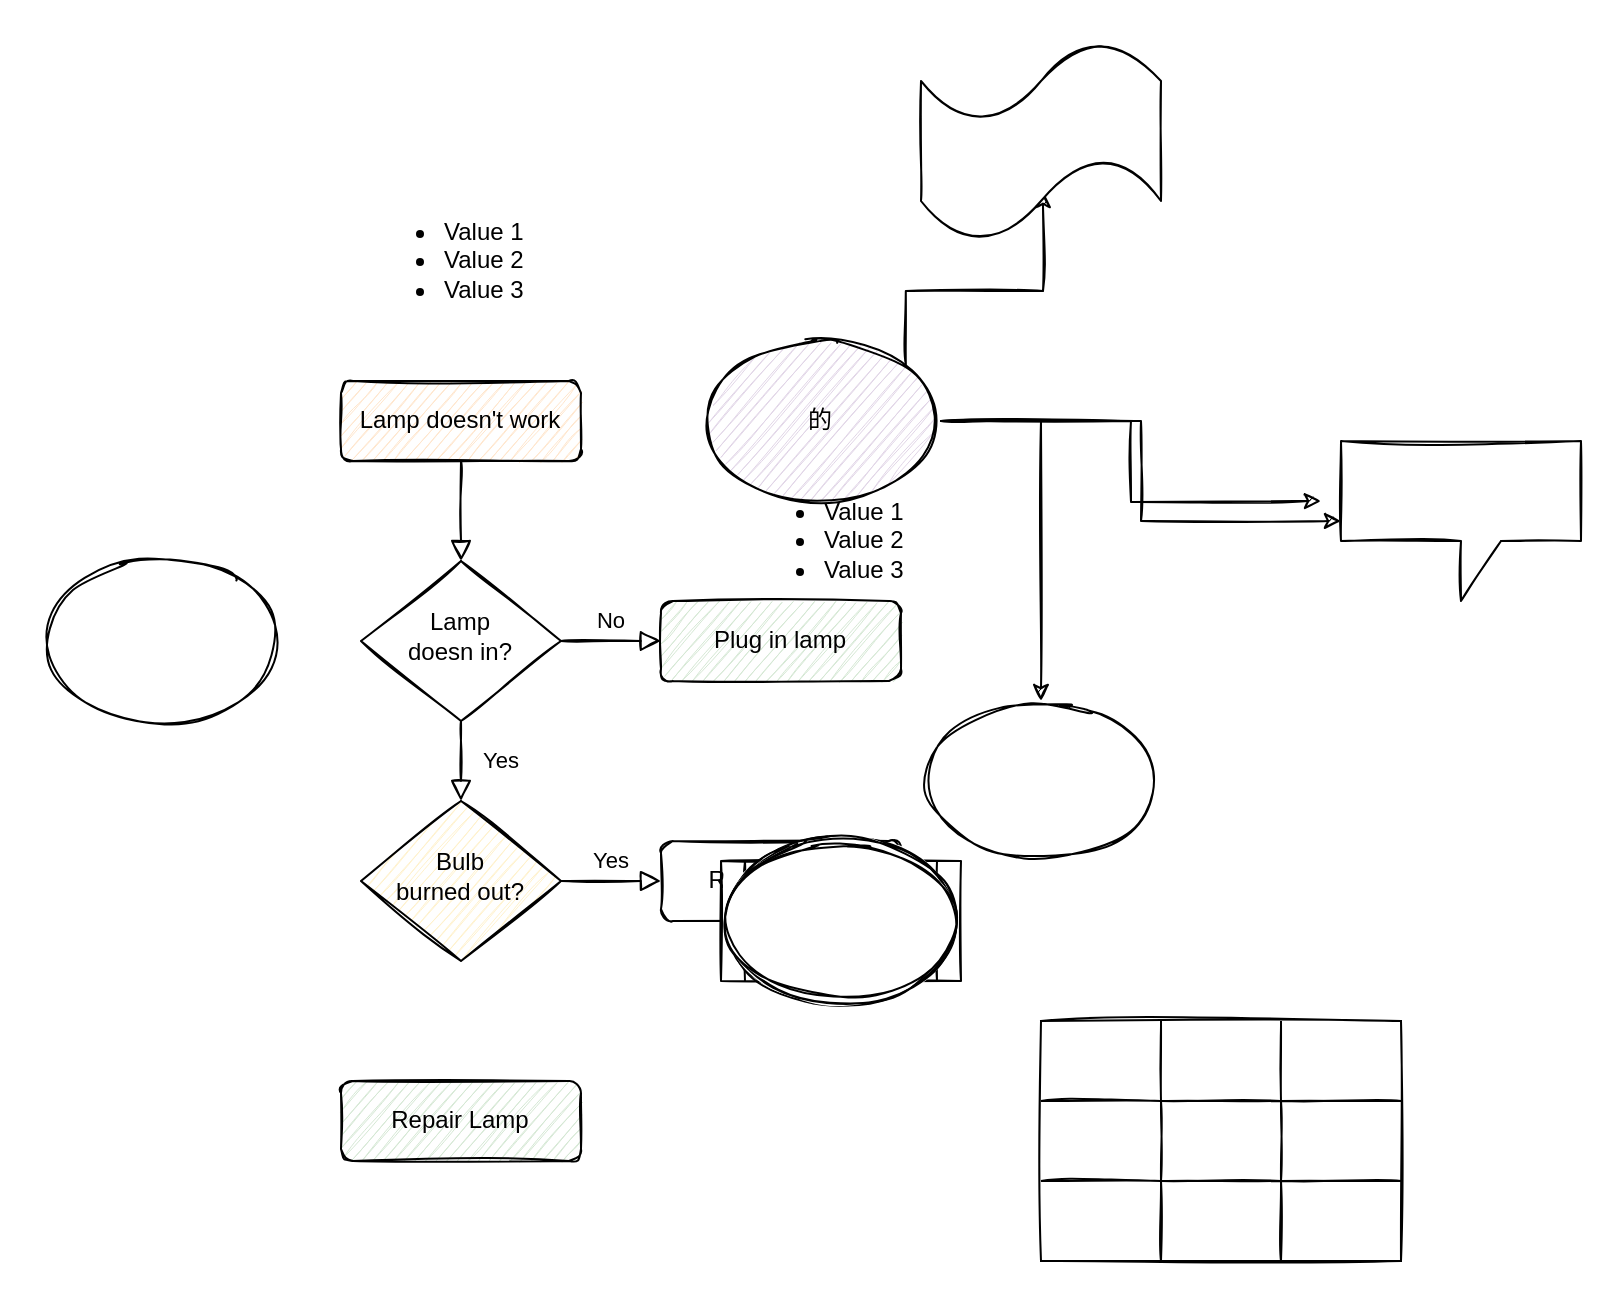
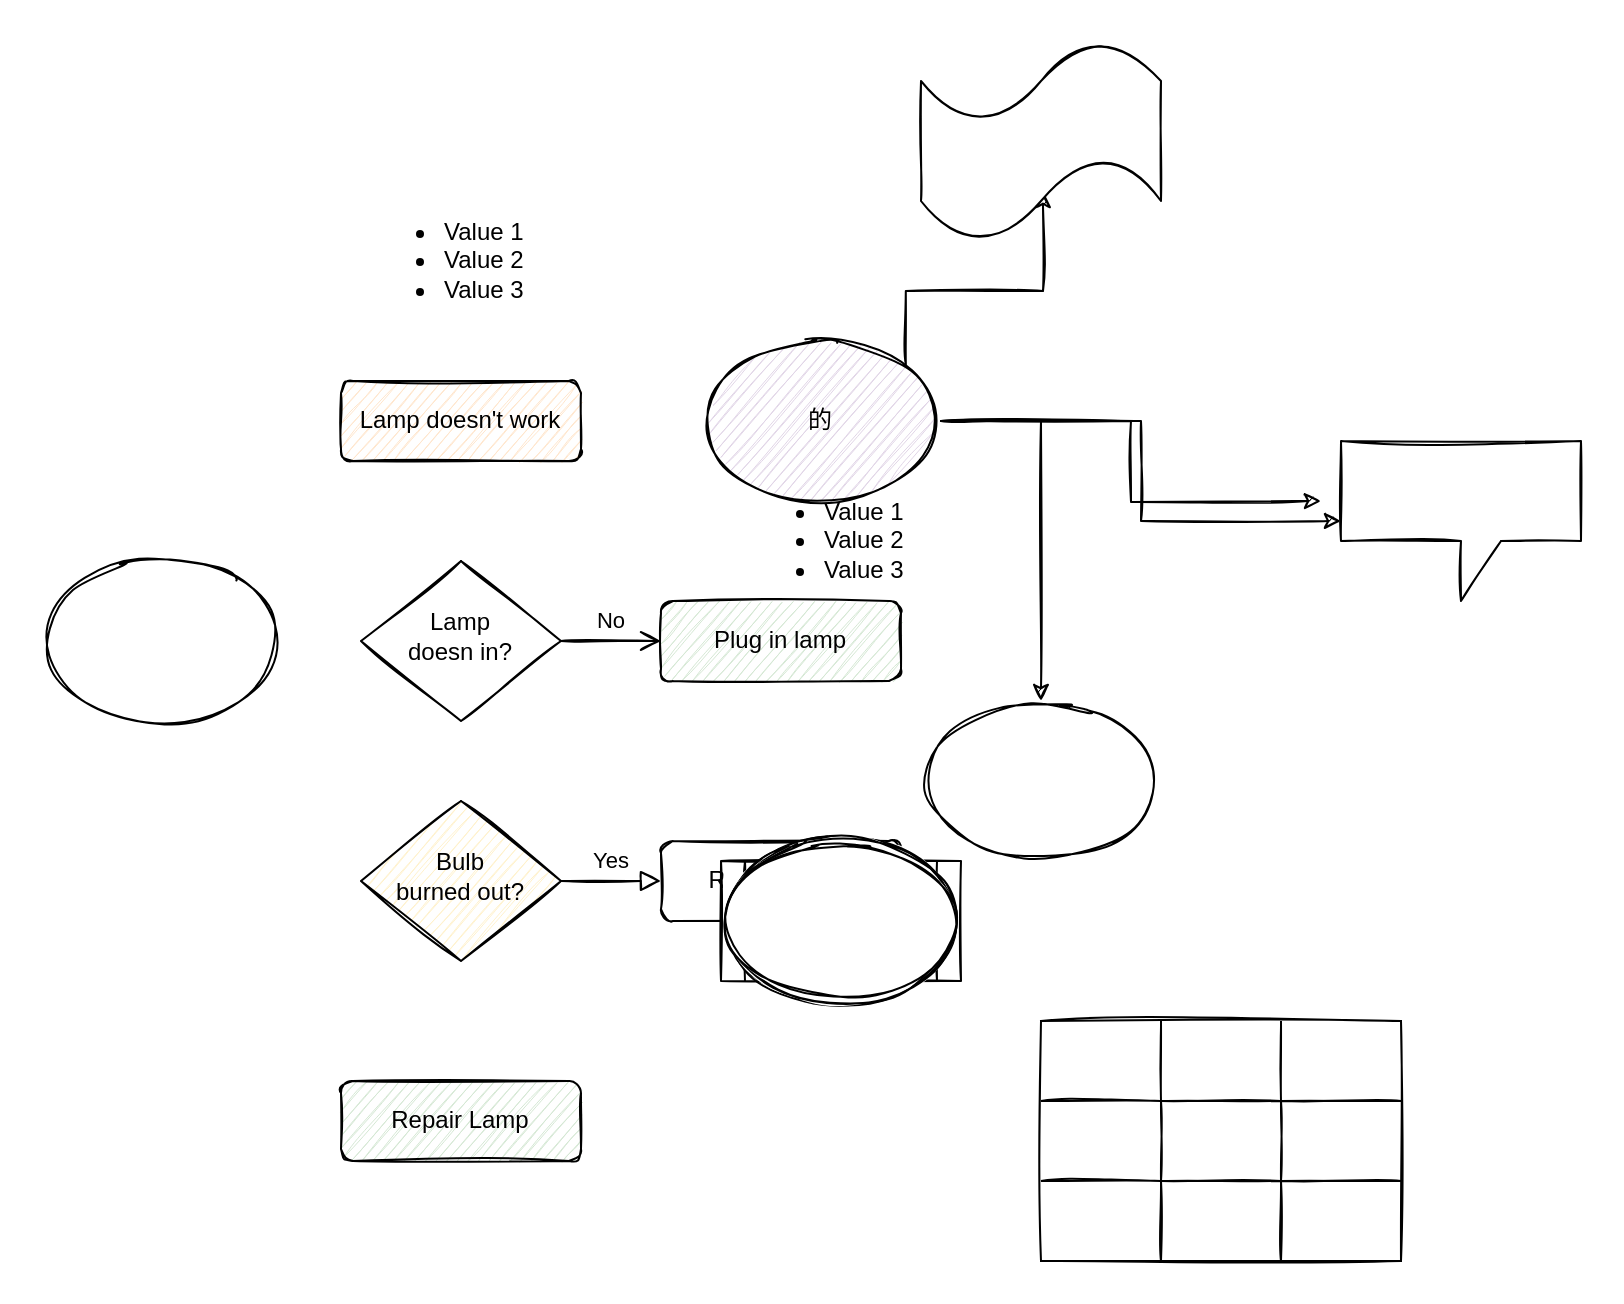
  <mxCell id="0" />
  <mxCell id="1" parent="0" />
- <mxCell id="2" value="" style="rounded=0;html=1;jettySize=auto;orthogonalLoop=1;fontSize=11;endArrow=block;endFill=0;endSize=8;strokeWidth=1;shadow=0;labelBackgroundColor=none;edgeStyle=orthogonalEdgeStyle;sketch=1;" parent="1" source="3" target="6" edge="1"><mxGeometry relative="1" as="geometry" /></mxCell>
  <mxCell id="3" value="Lamp doesn't work" style="rounded=1;whiteSpace=wrap;html=1;fontSize=12;glass=0;strokeWidth=1;shadow=0;sketch=1;fillColor=#ffe6cc;" parent="1" vertex="1"><mxGeometry x="170" y="190" width="120" height="40" as="geometry" /></mxCell>
- <mxCell id="4" value="Yes" style="rounded=0;html=1;jettySize=auto;orthogonalLoop=1;fontSize=11;endArrow=block;endFill=0;endSize=8;strokeWidth=1;shadow=0;labelBackgroundColor=none;edgeStyle=orthogonalEdgeStyle;sketch=1;" parent="1" source="6" target="9" edge="1"><mxGeometry y="20" relative="1" as="geometry"><mxPoint as="offset" /></mxGeometry></mxCell>
- <mxCell id="5" value="No" style="edgeStyle=orthogonalEdgeStyle;rounded=0;html=1;jettySize=auto;orthogonalLoop=1;fontSize=11;endArrow=block;endFill=0;endSize=8;strokeWidth=1;shadow=0;labelBackgroundColor=none;sketch=1;" parent="1" source="6" target="7" edge="1"><mxGeometry y="10" relative="1" as="geometry"><mxPoint as="offset" /></mxGeometry></mxCell>
+ <mxCell id="5" value="No" style="edgeStyle=orthogonalEdgeStyle;rounded=0;html=1;jettySize=auto;orthogonalLoop=1;fontSize=11;endArrow=open;endFill=0;endSize=8;strokeWidth=1;shadow=0;labelBackgroundColor=none;sketch=1;" parent="1" source="6" target="7" edge="1"><mxGeometry y="10" relative="1" as="geometry"><mxPoint as="offset" /></mxGeometry></mxCell>
  <mxCell id="6" value="Lamp&lt;br&gt;doesn in?" style="rhombus;whiteSpace=wrap;html=1;shadow=0;fontFamily=Helvetica;fontSize=12;align=center;strokeWidth=1;spacing=6;spacingTop=-4;sketch=1;" parent="1" vertex="1"><mxGeometry x="180" y="280" width="100" height="80" as="geometry" /></mxCell>
  <mxCell id="7" value="Plug in lamp" style="rounded=1;whiteSpace=wrap;html=1;fontSize=12;glass=0;strokeWidth=1;shadow=0;sketch=1;fillColor=#d5e8d4;" parent="1" vertex="1"><mxGeometry x="330" y="300" width="120" height="40" as="geometry" /></mxCell>
  <mxCell id="8" value="Yes" style="edgeStyle=orthogonalEdgeStyle;rounded=0;html=1;jettySize=auto;orthogonalLoop=1;fontSize=11;endArrow=block;endFill=0;endSize=8;strokeWidth=1;shadow=0;labelBackgroundColor=none;sketch=1;" parent="1" source="9" target="11" edge="1"><mxGeometry y="10" relative="1" as="geometry"><mxPoint as="offset" /></mxGeometry></mxCell>
  <mxCell id="9" value="Bulb&lt;br&gt;burned out?" style="rhombus;whiteSpace=wrap;html=1;shadow=0;fontFamily=Helvetica;fontSize=12;align=center;strokeWidth=1;spacing=6;spacingTop=-4;sketch=1;fillColor=#fff2cc;" parent="1" vertex="1"><mxGeometry x="180" y="400" width="100" height="80" as="geometry" /></mxCell>
  <mxCell id="10" value="Repair Lamp" style="rounded=1;whiteSpace=wrap;html=1;fontSize=12;glass=0;strokeWidth=1;shadow=0;sketch=1;fillColor=#d5e8d4;" parent="1" vertex="1"><mxGeometry x="170" y="540" width="120" height="40" as="geometry" /></mxCell>
  <mxCell id="11" value="Replace Bulb" style="rounded=1;whiteSpace=wrap;html=1;fontSize=12;glass=0;strokeWidth=1;shadow=0;sketch=1;" parent="1" vertex="1"><mxGeometry x="330" y="420" width="120" height="40" as="geometry" /></mxCell>
  <mxCell id="12" value="" style="ellipse;whiteSpace=wrap;html=1;sketch=1;" vertex="1" parent="1"><mxGeometry x="460" y="350" width="120" height="80" as="geometry" /></mxCell>
  <mxCell id="13" style="edgeStyle=orthogonalEdgeStyle;rounded=0;sketch=1;orthogonalLoop=1;jettySize=auto;html=1;exitX=1;exitY=0.5;exitDx=0;exitDy=0;" edge="1" parent="1" source="17"><mxGeometry relative="1" as="geometry"><mxPoint x="660" y="250" as="targetPoint" /></mxGeometry></mxCell>
  <mxCell id="14" style="edgeStyle=orthogonalEdgeStyle;rounded=0;sketch=1;orthogonalLoop=1;jettySize=auto;html=1;exitX=1;exitY=0.5;exitDx=0;exitDy=0;" edge="1" parent="1" source="17" target="31"><mxGeometry relative="1" as="geometry" /></mxCell>
  <mxCell id="15" style="edgeStyle=orthogonalEdgeStyle;rounded=0;sketch=1;orthogonalLoop=1;jettySize=auto;html=1;exitX=1;exitY=0.5;exitDx=0;exitDy=0;" edge="1" parent="1" source="17" target="12"><mxGeometry relative="1" as="geometry" /></mxCell>
  <mxCell id="16" style="edgeStyle=orthogonalEdgeStyle;rounded=0;sketch=1;orthogonalLoop=1;jettySize=auto;html=1;exitX=1;exitY=0;exitDx=0;exitDy=0;entryX=0.508;entryY=0.75;entryDx=0;entryDy=0;entryPerimeter=0;" edge="1" parent="1" source="17" target="32"><mxGeometry relative="1" as="geometry"><mxPoint x="550" y="150" as="targetPoint" /></mxGeometry></mxCell>
  <mxCell id="17" value="的" style="ellipse;whiteSpace=wrap;html=1;sketch=1;fillColor=#e1d5e7;" vertex="1" parent="1"><mxGeometry x="350" y="170" width="120" height="80" as="geometry" /></mxCell>
  <mxCell id="18" value="" style="shape=table;html=1;whiteSpace=wrap;startSize=0;container=1;collapsible=0;childLayout=tableLayout;sketch=1;" vertex="1" parent="1" treatAsSingle="0"><mxGeometry x="520" y="510" width="180" height="120" as="geometry" /></mxCell>
  <mxCell id="19" value="" style="shape=partialRectangle;html=1;whiteSpace=wrap;collapsible=0;dropTarget=0;pointerEvents=0;fillColor=none;top=0;left=0;bottom=0;right=0;points=[[0,0.5],[1,0.5]];portConstraint=eastwest;" vertex="1" parent="18" treatAsSingle="0"><mxGeometry width="180" height="40" as="geometry" /></mxCell>
  <mxCell id="20" value="" style="shape=partialRectangle;html=1;whiteSpace=wrap;connectable=0;fillColor=none;top=0;left=0;bottom=0;right=0;overflow=hidden;" vertex="1" parent="19"><mxGeometry width="60" height="40" as="geometry" /></mxCell>
  <mxCell id="21" value="" style="shape=partialRectangle;html=1;whiteSpace=wrap;connectable=0;fillColor=none;top=0;left=0;bottom=0;right=0;overflow=hidden;" vertex="1" parent="19"><mxGeometry x="60" width="60" height="40" as="geometry" /></mxCell>
  <mxCell id="22" value="" style="shape=partialRectangle;html=1;whiteSpace=wrap;connectable=0;fillColor=none;top=0;left=0;bottom=0;right=0;overflow=hidden;" vertex="1" parent="19"><mxGeometry x="120" width="60" height="40" as="geometry" /></mxCell>
  <mxCell id="23" value="" style="shape=partialRectangle;html=1;whiteSpace=wrap;collapsible=0;dropTarget=0;pointerEvents=0;fillColor=none;top=0;left=0;bottom=0;right=0;points=[[0,0.5],[1,0.5]];portConstraint=eastwest;" vertex="1" parent="18" treatAsSingle="0"><mxGeometry y="40" width="180" height="40" as="geometry" /></mxCell>
  <mxCell id="24" value="" style="shape=partialRectangle;html=1;whiteSpace=wrap;connectable=0;fillColor=none;top=0;left=0;bottom=0;right=0;overflow=hidden;" vertex="1" parent="23"><mxGeometry width="60" height="40" as="geometry" /></mxCell>
  <mxCell id="25" value="" style="shape=partialRectangle;html=1;whiteSpace=wrap;connectable=0;fillColor=none;top=0;left=0;bottom=0;right=0;overflow=hidden;" vertex="1" parent="23"><mxGeometry x="60" width="60" height="40" as="geometry" /></mxCell>
  <mxCell id="26" value="" style="shape=partialRectangle;html=1;whiteSpace=wrap;connectable=0;fillColor=none;top=0;left=0;bottom=0;right=0;overflow=hidden;" vertex="1" parent="23"><mxGeometry x="120" width="60" height="40" as="geometry" /></mxCell>
  <mxCell id="27" value="" style="shape=partialRectangle;html=1;whiteSpace=wrap;collapsible=0;dropTarget=0;pointerEvents=0;fillColor=none;top=0;left=0;bottom=0;right=0;points=[[0,0.5],[1,0.5]];portConstraint=eastwest;" vertex="1" parent="18" treatAsSingle="0"><mxGeometry y="80" width="180" height="40" as="geometry" /></mxCell>
  <mxCell id="28" value="" style="shape=partialRectangle;html=1;whiteSpace=wrap;connectable=0;fillColor=none;top=0;left=0;bottom=0;right=0;overflow=hidden;" vertex="1" parent="27"><mxGeometry width="60" height="40" as="geometry" /></mxCell>
  <mxCell id="29" value="" style="shape=partialRectangle;html=1;whiteSpace=wrap;connectable=0;fillColor=none;top=0;left=0;bottom=0;right=0;overflow=hidden;" vertex="1" parent="27"><mxGeometry x="60" width="60" height="40" as="geometry" /></mxCell>
  <mxCell id="30" value="" style="shape=partialRectangle;html=1;whiteSpace=wrap;connectable=0;fillColor=none;top=0;left=0;bottom=0;right=0;overflow=hidden;" vertex="1" parent="27"><mxGeometry x="120" width="60" height="40" as="geometry" /></mxCell>
  <mxCell id="31" value="" style="shape=callout;whiteSpace=wrap;html=1;perimeter=calloutPerimeter;sketch=1;" vertex="1" parent="1"><mxGeometry x="670" y="220" width="120" height="80" as="geometry" /></mxCell>
  <mxCell id="32" value="" style="shape=tape;whiteSpace=wrap;html=1;sketch=1;" vertex="1" parent="1"><mxGeometry x="460" y="20" width="120" height="100" as="geometry" /></mxCell>
  <mxCell id="33" value="&lt;ul&gt;&lt;li&gt;Value 1&lt;/li&gt;&lt;li&gt;Value 2&lt;/li&gt;&lt;li&gt;Value 3&lt;/li&gt;&lt;/ul&gt;" style="text;strokeColor=none;fillColor=none;html=1;whiteSpace=wrap;verticalAlign=middle;overflow=hidden;sketch=1;" vertex="1" parent="1"><mxGeometry x="370" y="230" width="100" height="80" as="geometry" /></mxCell>
  <mxCell id="34" value="&lt;ul&gt;&lt;li&gt;Value 1&lt;/li&gt;&lt;li&gt;Value 2&lt;/li&gt;&lt;li&gt;Value 3&lt;/li&gt;&lt;/ul&gt;" style="text;strokeColor=none;fillColor=none;html=1;whiteSpace=wrap;verticalAlign=middle;overflow=hidden;sketch=1;" vertex="1" parent="1"><mxGeometry x="180" y="90" width="100" height="80" as="geometry" /></mxCell>
  <mxCell id="35" value="" style="shape=process;whiteSpace=wrap;html=1;backgroundOutline=1;sketch=1;" vertex="1" parent="1"><mxGeometry x="360" y="430" width="120" height="60" as="geometry" /></mxCell>
  <mxCell id="36" value="" style="ellipse;whiteSpace=wrap;html=1;sketch=1;" vertex="1" parent="1"><mxGeometry x="360" y="420" width="120" height="80" as="geometry" /></mxCell>
  <mxCell id="37" value="" style="ellipse;whiteSpace=wrap;html=1;sketch=1;" vertex="1" parent="1"><mxGeometry x="360" y="420" width="120" height="80" as="geometry" /></mxCell>
  <mxCell id="38" value="" style="ellipse;whiteSpace=wrap;html=1;sketch=1;" vertex="1" parent="1"><mxGeometry x="360" y="420" width="120" height="80" as="geometry" /></mxCell>
  <mxCell id="39" value="" style="ellipse;whiteSpace=wrap;html=1;sketch=1;" vertex="1" parent="1"><mxGeometry x="360" y="420" width="120" height="80" as="geometry" /></mxCell>
  <mxCell id="40" value="" style="ellipse;whiteSpace=wrap;html=1;sketch=1;" vertex="1" parent="1"><mxGeometry x="360" y="420" width="120" height="80" as="geometry" /></mxCell>
  <mxCell id="41" value="" style="ellipse;whiteSpace=wrap;html=1;sketch=1;" vertex="1" parent="1"><mxGeometry x="20" y="280" width="120" height="80" as="geometry" /></mxCell>
  <mxCell id="42" value="" style="ellipse;whiteSpace=wrap;html=1;sketch=1;" vertex="1" parent="1"><mxGeometry x="360" y="420" width="120" height="80" as="geometry" /></mxCell>
